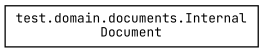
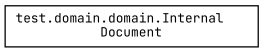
  digraph {
    rankdir=LR
    fontname="JetBrains Mono"
-   n1 [color=black fillcolor=white fontname="JetBrains Mono" fontsize=10 height=0.2 label="test.domain.documents.Internal\lDocument" shape=record style=filled width=0.4]
+   n1 [color=black fillcolor=white fontname="JetBrains Mono" fontsize=10 height=0.2 label="test.domain.domain.Internal\lDocument" shape=record style=filled width=0.4]
  }
